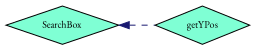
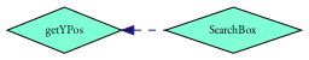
  digraph {
    rankdir=LR
    fontname="EB Garamond"
    node [color=black fillcolor=aquamarine fontname="EB Garamond" fontsize=10 shape=diamond style=filled]
    n1 [fontcolor=black height=0.2 label=getYPos width=0.4]
    n2 [height=0.2 label=SearchBox width=0.4]
-   n2 -> n1 [color=midnightblue dir=back fontname="EB Garamond" fontsize=10 labelfontname=Helvetica labelfontsize=10 style=dashed]
+   n1 -> n2 [color=midnightblue dir=back fontname="EB Garamond" fontsize=10 labelfontname=Helvetica labelfontsize=10 style=dashed]
  }
